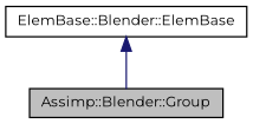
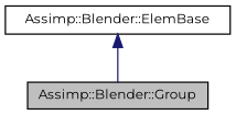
  digraph {
    fontname=Montserrat
    node [color=black fontname=Montserrat fontsize=10 shape=record style=filled]
    n1 [fillcolor=grey75 fontcolor=black height=0.2 label="Assimp::Blender::Group" width=0.4]
-   n2 [fillcolor=white height=0.2 label="ElemBase::Blender::ElemBase" width=0.4]
+   n2 [fillcolor=white height=0.2 label="Assimp::Blender::ElemBase" width=0.4]
    n2 -> n1 [color=midnightblue dir=back fontname=Montserrat fontsize=10 labelfontname=Helvetica labelfontsize=10 style=solid]
  }
